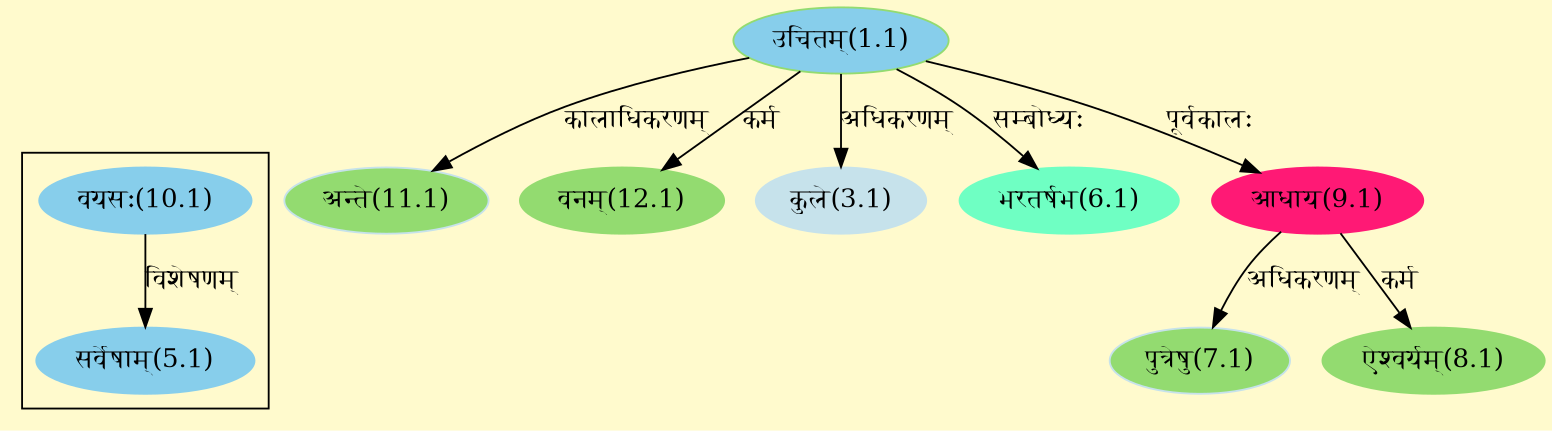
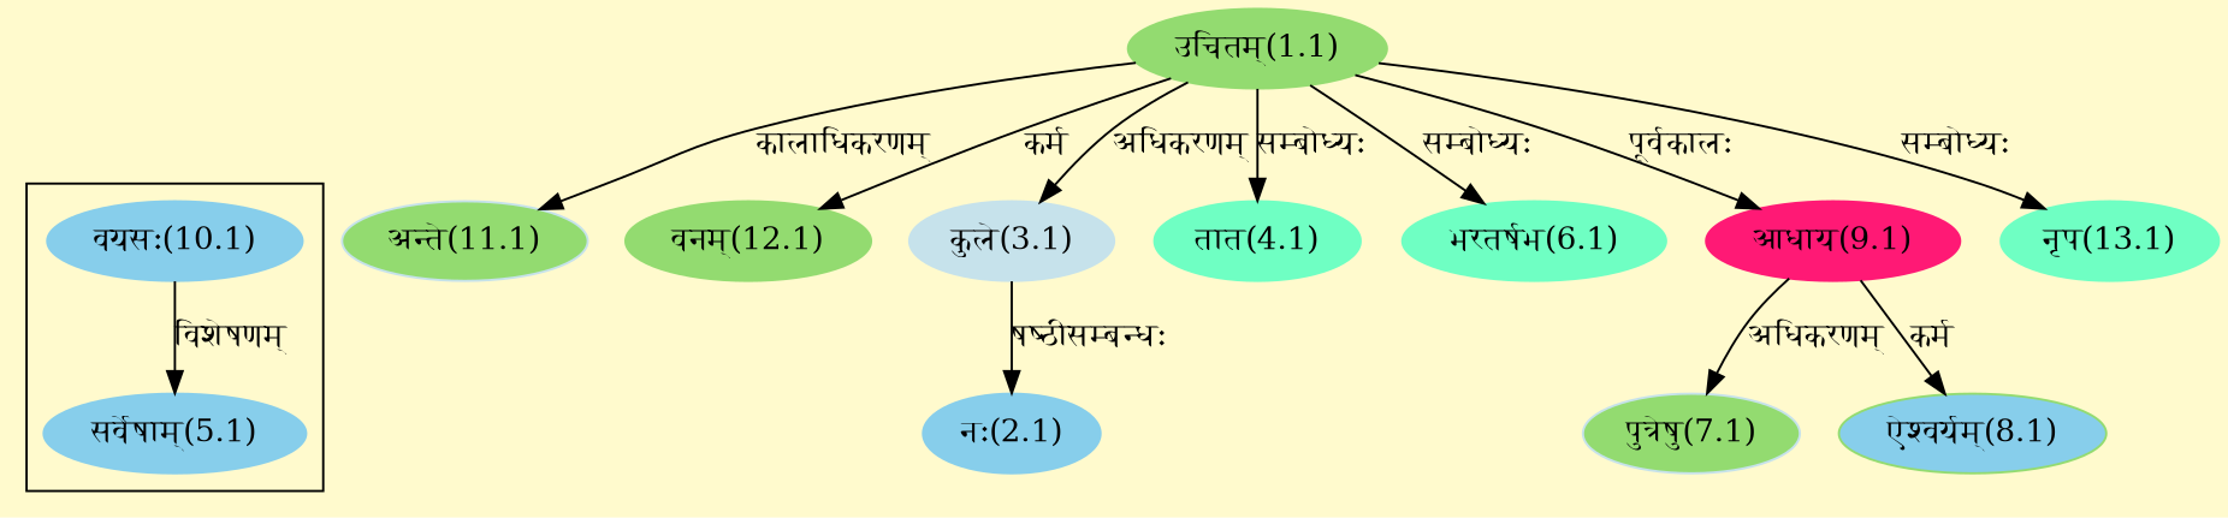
  digraph {
    bgcolor=lemonchiffon1
    compound=true
    rankdir=BT
    node [color="#87CEEB" style=filled]
    edge [dir=back]
    n1 [label="सर्वेषाम्(5.1)"]
    n2 [label="वयसः(10.1)"]
    n3 [color="#C6E2EB" fillcolor="#93DB70" label="अन्ते(11.1)"]
-   n4 [color="#93DB70" label="उचितम्(1.1)" fillcolor="#87CEEB"]
+   n4 [color="#93DB70" label="उचितम्(1.1)"]
    n5 [color="#93DB70" label="वनम्(12.1)"]
+   n6 [label="नः(2.1)"]
    n7 [color="#C6E2EB" label="कुले(3.1)"]
+   n8 [color="#6FFFC3" label="तात(4.1)"]
    n9 [color="#6FFFC3" label="भरतर्षभ(6.1)"]
    n10 [color="#C6E2EB" fillcolor="#93DB70" label="पुत्रेषु(7.1)"]
    n11 [color="#FF1975" label="आधाय(9.1)"]
-   n12 [color="#93DB70" label="ऐश्वर्यम्(8.1)"]
+   n12 [color="#93DB70" label="ऐश्वर्यम्(8.1)" fillcolor="#87CEEB"]
+   n13 [color="#6FFFC3" label="नृप(13.1)"]
    subgraph cluster_1 {
      n1
      n2
    }
    n1 -> n2 [label="विशेषणम्"]
    n3 -> n4 [label="कालाधिकरणम्"]
    n5 -> n4 [label="कर्म"]
+   n6 -> n7 [label="षष्ठीसम्बन्धः"]
    n7 -> n4 [label="अधिकरणम्"]
+   n8 -> n4 [label="सम्बोध्यः"]
    n9 -> n4 [label="सम्बोध्यः"]
    n10 -> n11 [label="अधिकरणम्"]
    n11 -> n4 [label="पूर्वकालः"]
    n12 -> n11 [label="कर्म"]
+   n13 -> n4 [label="सम्बोध्यः"]
  }
